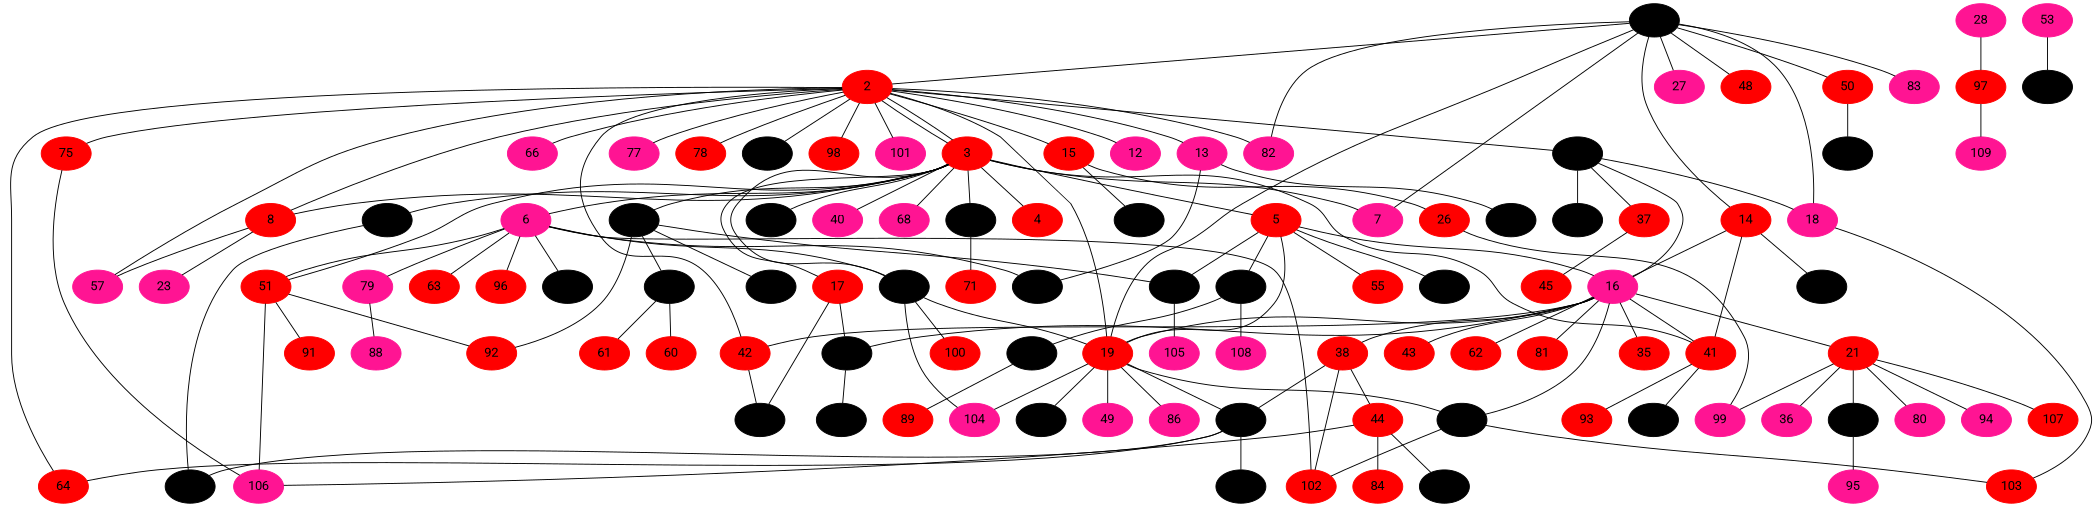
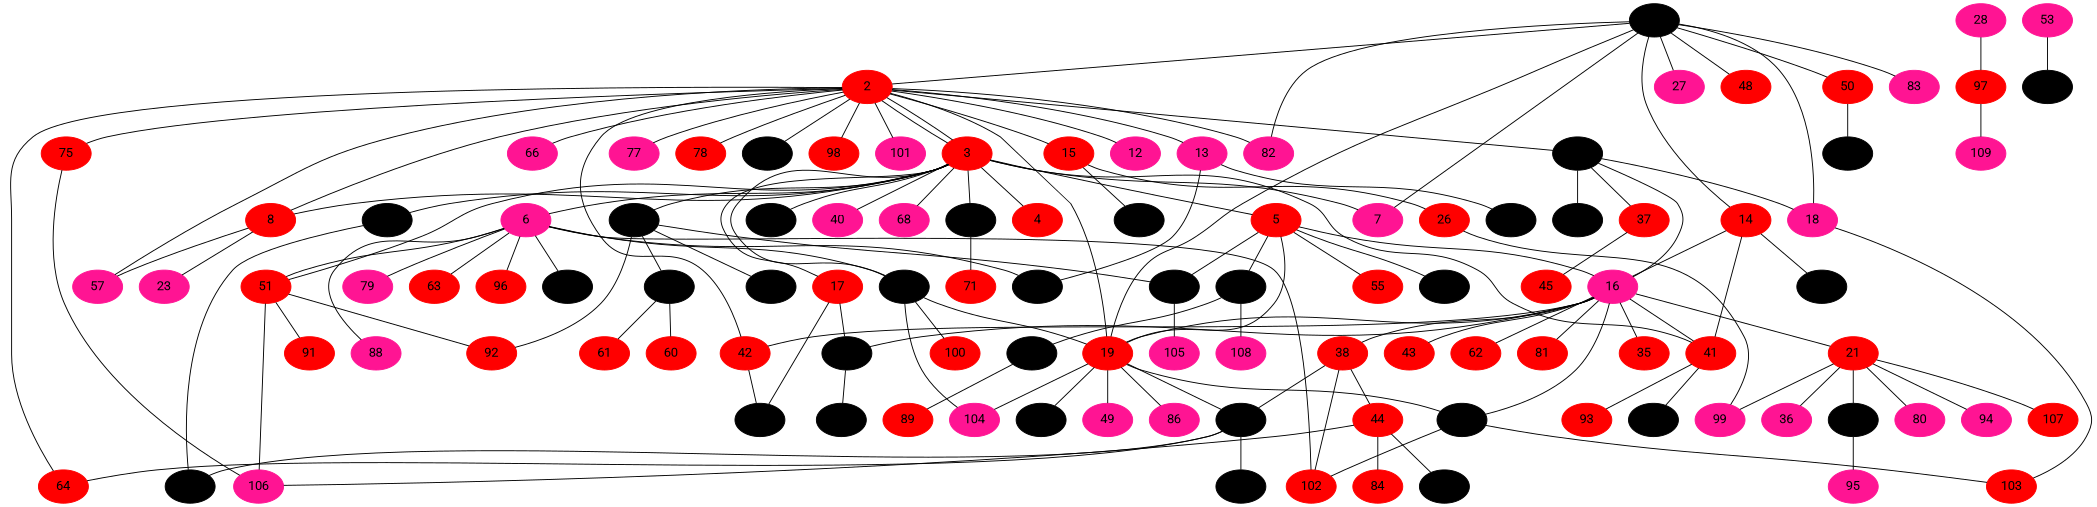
  graph {
    fontname=Roboto
    node [color=red fontname=Roboto style=filled]
    edge [fontname=Roboto]
    1 [color=black]
    2
    7 [color=deeppink]
    14
    18 [color=deeppink]
    19
    27 [color=deeppink]
    48
    50
    82 [color=deeppink]
    83 [color=deeppink]
    3
    8
    10 [color=black]
    12 [color=deeppink]
    13 [color=deeppink]
    15
    42
    57 [color=deeppink]
    64
    66 [color=deeppink]
    75
    77 [color=deeppink]
    78
    90 [color=black]
    98
    101 [color=deeppink]
    41
    16 [color=deeppink]
    30 [color=black]
    103
    104 [color=deeppink]
    58 [color=black]
    22 [color=black]
    39 [color=black]
    49 [color=deeppink]
    86 [color=deeppink]
    54 [color=black]
    4
    5
    6 [color=deeppink]
    9 [color=black]
    11 [color=black]
    17
    20 [color=black]
    25 [color=black]
    40 [color=deeppink]
    51
    68 [color=deeppink]
    70 [color=black]
    23 [color=deeppink]
    37
    85 [color=black]
    31 [color=black]
    65 [color=black]
    26
    33 [color=black]
    73 [color=black]
    106 [color=deeppink]
    24 [color=black]
    29 [color=black]
    55
    67 [color=black]
    63
    72 [color=black]
    79 [color=deeppink]
    88 [color=deeppink]
    96
    102
    56 [color=black]
    59 [color=black]
    92
    100
    32 [color=black]
    46 [color=black]
    52 [color=black]
    93
    91
    71
    21
    35
    38
    43
    62
    81
    47 [color=black]
    108 [color=deeppink]
    105 [color=deeppink]
    60
    61
    45
    99 [color=deeppink]
    34 [color=black]
    36 [color=deeppink]
    80 [color=deeppink]
    94 [color=deeppink]
    107
    28 [color=deeppink]
    97
    87 [color=black]
    44
    53 [color=deeppink]
    76 [color=black]
    74 [color=black]
    95 [color=deeppink]
    109 [color=deeppink]
    89
    69 [color=black]
    84
    1 -- 2
    1 -- 7
    1 -- 14
    1 -- 18
    1 -- 19
    1 -- 27
    1 -- 48
    1 -- 50
    1 -- 82
    1 -- 83
    2 -- 19
    2 -- 82
    2 -- 3
    2 -- 3
    2 -- 8
    2 -- 10
    2 -- 12
    2 -- 13
    2 -- 15
    2 -- 42
    2 -- 57
    2 -- 64
    2 -- 66
    2 -- 75
    2 -- 77
    2 -- 78
    2 -- 90
    2 -- 98
    2 -- 101
    14 -- 41
    14 -- 16
    14 -- 30
    18 -- 103
    19 -- 104
    19 -- 58
    19 -- 22
    19 -- 39
    19 -- 49
    19 -- 86
    50 -- 54
    3 -- 7
    3 -- 8
    3 -- 41
    3 -- 4
    3 -- 5
    3 -- 6
    3 -- 9
    3 -- 11
    3 -- 17
    3 -- 20
    3 -- 25
    3 -- 40
    3 -- 51
    3 -- 68
    3 -- 70
    8 -- 57
    8 -- 23
    10 -- 18
    10 -- 16
    10 -- 37
    10 -- 85
    13 -- 31
    13 -- 65
    15 -- 26
    15 -- 33
    42 -- 73
    75 -- 106
    41 -- 52
    41 -- 93
    16 -- 19
    16 -- 42
    16 -- 41
    16 -- 58
    16 -- 32
    16 -- 21
    16 -- 35
    16 -- 38
    16 -- 43
    16 -- 62
    16 -- 81
    58 -- 103
    58 -- 102
    39 -- 64
    39 -- 46
    39 -- 74
    5 -- 19
    5 -- 16
    5 -- 24
    5 -- 29
    5 -- 55
    5 -- 67
    6 -- 11
    6 -- 51
    6 -- 31
    6 -- 63
    6 -- 72
    6 -- 79
-   79 -- 88
+   6 -- 88
    6 -- 96
    6 -- 102
    9 -- 67
    9 -- 56
    9 -- 59
    9 -- 92
    11 -- 19
    11 -- 104
    11 -- 100
    17 -- 73
    17 -- 32
    25 -- 46
    51 -- 106
    51 -- 92
    51 -- 91
    70 -- 71
    37 -- 45
    26 -- 99
    29 -- 47
    29 -- 108
    67 -- 105
    59 -- 60
    59 -- 61
    32 -- 87
    21 -- 99
    21 -- 34
    21 -- 36
    21 -- 80
    21 -- 94
    21 -- 107
    38 -- 39
    38 -- 102
    38 -- 44
    47 -- 89
    34 -- 95
    28 -- 97
    97 -- 109
    44 -- 106
    44 -- 69
    44 -- 84
    53 -- 76
  }
